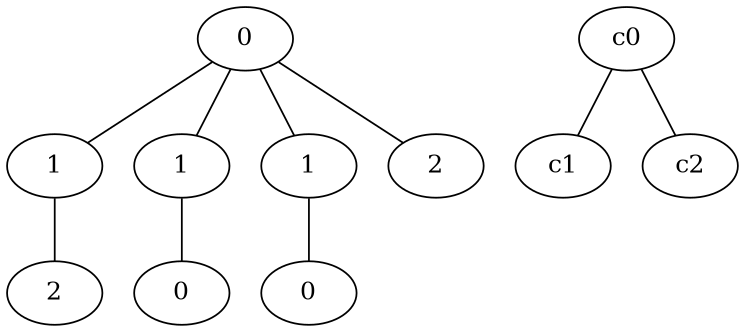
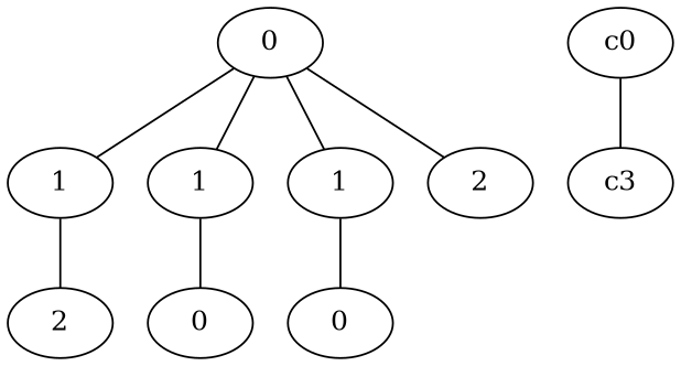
  graph {
    n1 [label=0]
    n2 [label=1]
    n3 [label=1]
    n4 [label=1]
    n5 [label=2]
    n6 [label=2]
    n7 [label=0]
    n8 [label=0]
    c0
-   c1
-   c2
+   c2 [label=c3]
    n1 -- n2
    n1 -- n3
    n1 -- n4
    n1 -- n5
    n2 -- n6
    n3 -- n7
    n4 -- n8
-   c0 -- c1
    c0 -- c2
  }
